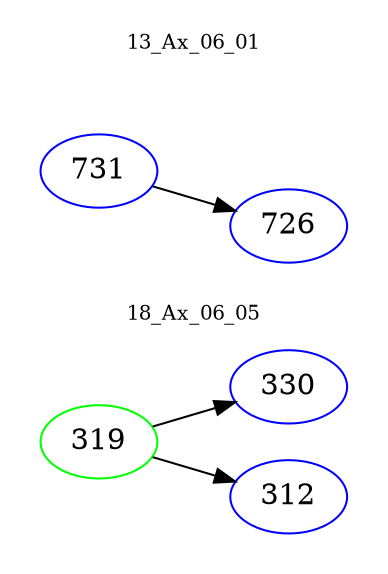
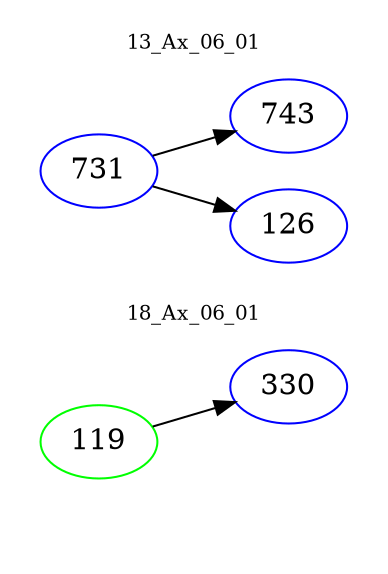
  digraph {
    rankdir=LR
    node [color=blue]
    edge [color=black]
-   n1 [color=green label=319]
-   n2 [label=312]
+   n1 [color=green label=119]
    n3 [label=330]
    n4 [label=731]
-   n5 [label=726]
+   n5 [label=126]
+   n6 [label=743]
    subgraph cluster_1 {
      color=white
      fontsize=10
-     label="18_Ax_06_05"
+     label="18_Ax_06_01"
      n1
-     n2
      n3
    }
    subgraph cluster_2 {
      color=white
      fontsize=10
      label="13_Ax_06_01"
      n4
      n5
+     n6
    }
-   n1 -> n2
    n1 -> n3
    n4 -> n5
+   n4 -> n6
  }
